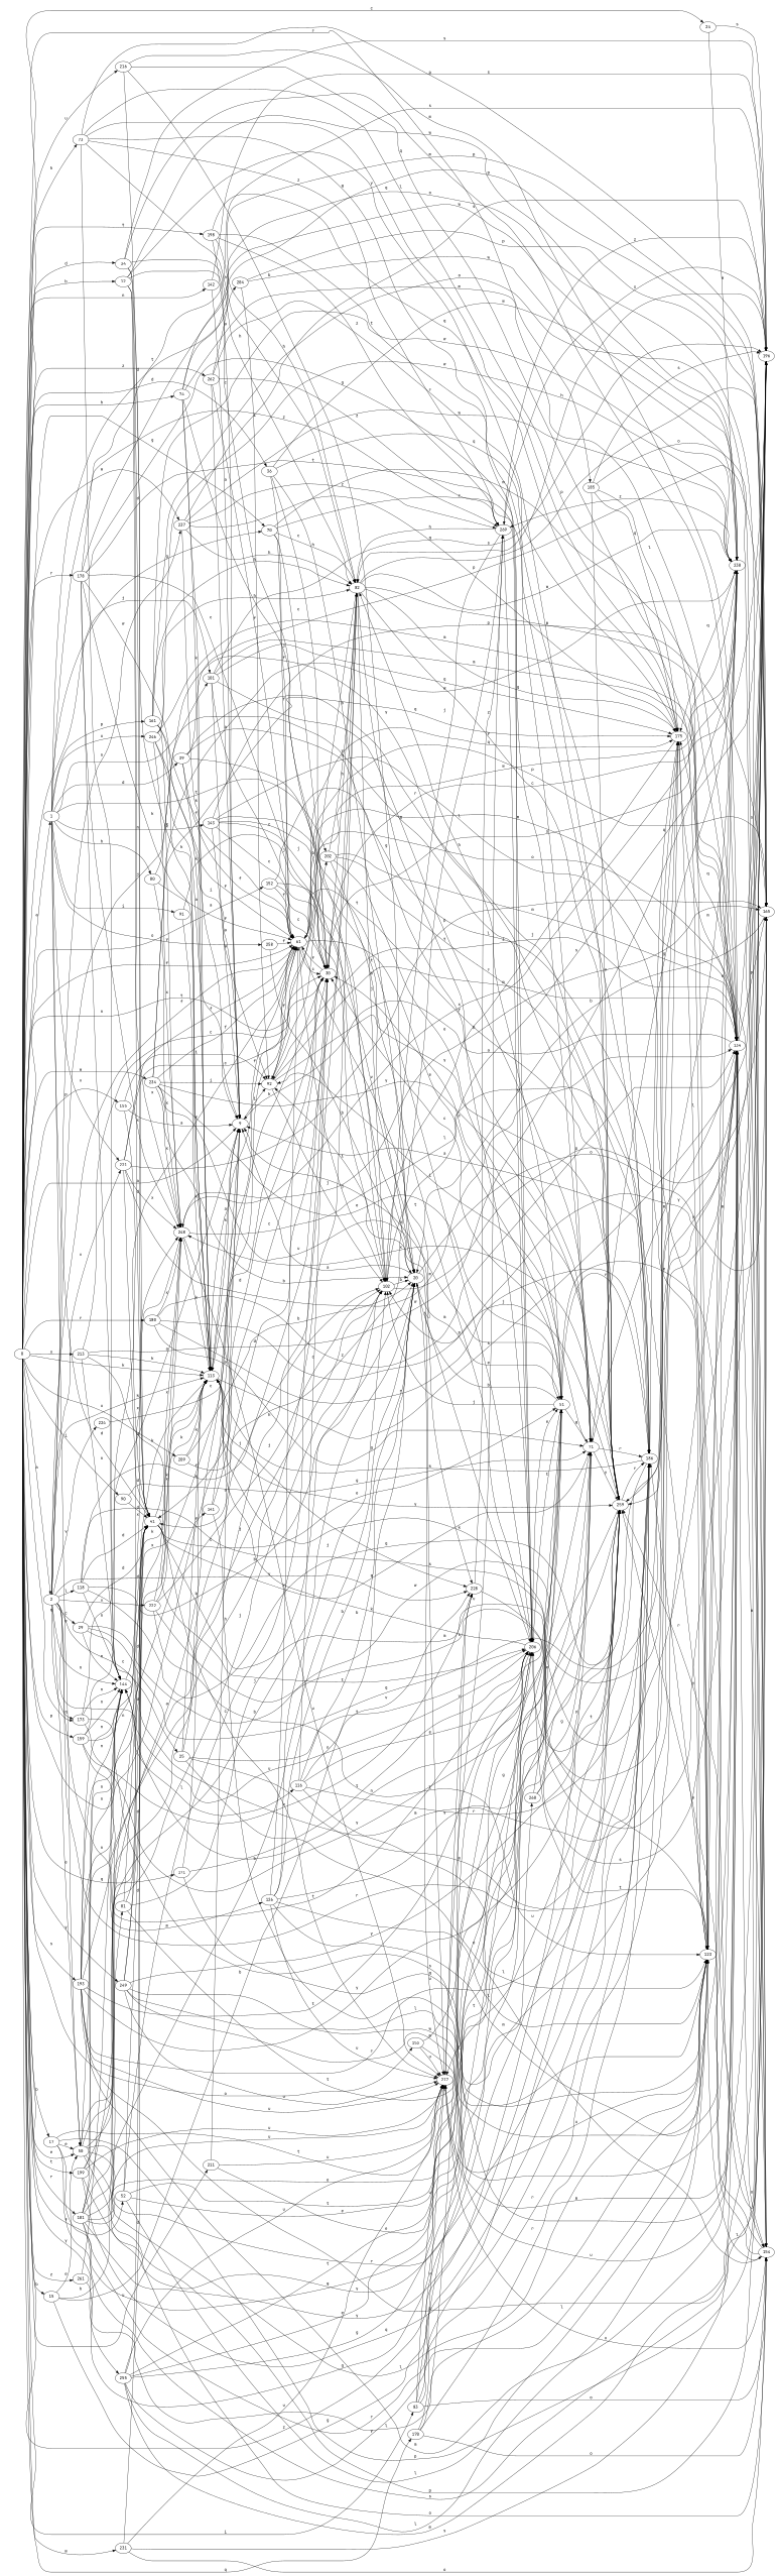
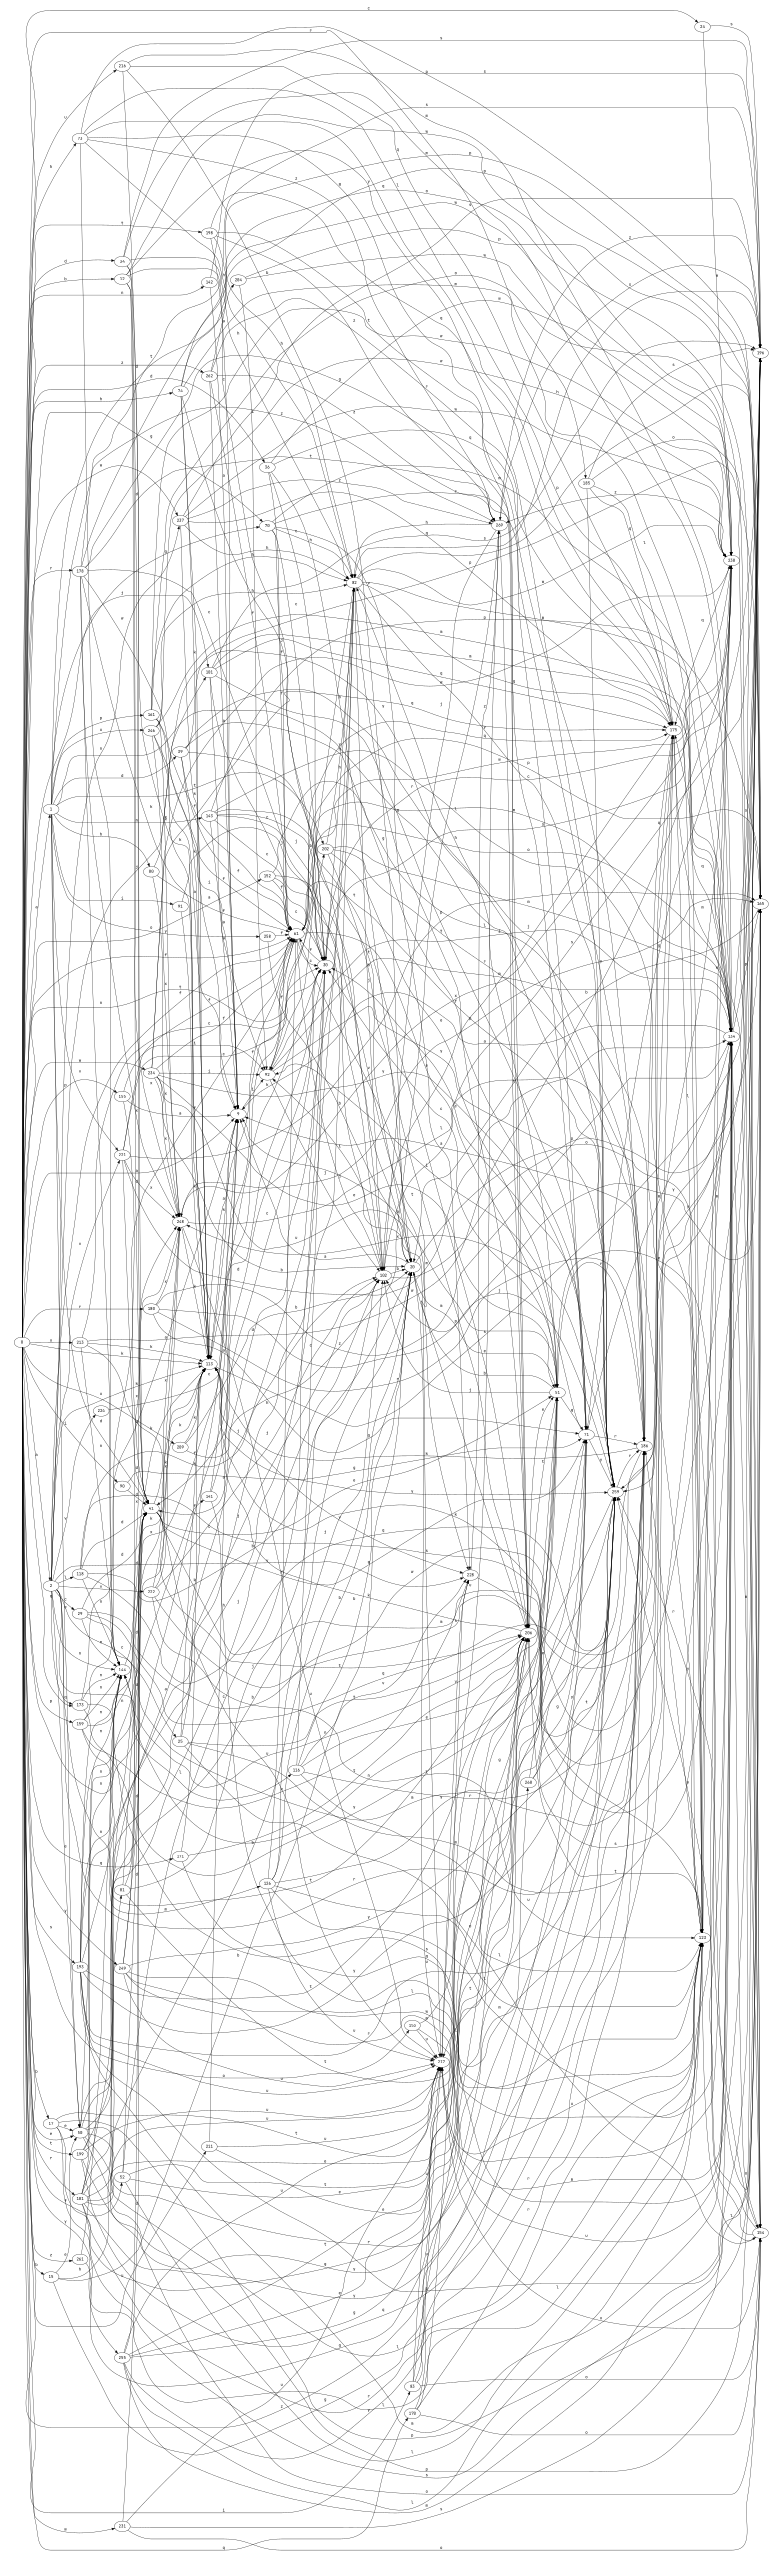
  strict digraph {
    fontname="JetBrains Mono"
    rankdir=LR
    node [fontname="JetBrains Mono"]
    edge [fontname="JetBrains Mono"]
    0
    1
    2
    9
    12
    15
    17
    24
    34
    36
    50
    52
    61
    70
    73
    74
    83
    90
    101
    113
    141
    142
    152
    153
    155
    159
    170
    171
    173
    178
    180
    181
    185
    193
    198
    199
    202
    209
    211
    213
    216
    231
    234
    237
    249
    255
    261
    262
    268
    39
    41
    80
    91
    143
    161
    204
    221
    246
    258
    259
    269
    25
    29
    116
    118
    126
    144
    186
    222
    224
    228
    92
    30
    238
    248
    20
    71
    81
    123
    165
    206
    196
    82
    134
    175
    154
    51
    102
    217
    0 -> 1 [label=a]
    0 -> 2 [label=a]
    0 -> 9 [label=a]
    0 -> 12 [label=b]
    0 -> 15 [label=b]
    0 -> 17 [label=b]
    0 -> 24 [label=c]
    0 -> 34 [label=d]
    0 -> 36 [label=d]
    0 -> 50 [label=e]
    0 -> 52 [label=f]
    0 -> 61 [label=f]
    0 -> 70 [label=g]
    0 -> 73 [label=h]
    0 -> 74 [label=h]
    0 -> 83 [label=i]
    0 -> 90 [label=i]
    0 -> 101 [label=j]
    0 -> 113 [label=k]
    0 -> 141 [label=n]
    0 -> 142 [label=n]
    0 -> 152 [label=o]
    0 -> 153 [label=o]
    0 -> 155 [label=p]
    0 -> 159 [label=p]
    0 -> 170 [label=q]
    0 -> 171 [label=q]
    0 -> 173 [label=q]
    0 -> 178 [label=r]
    0 -> 180 [label=r]
    0 -> 181 [label=r]
    0 -> 185 [label=r]
    0 -> 193 [label=s]
    0 -> 198 [label=t]
    0 -> 199 [label=t]
    0 -> 202 [label=t]
    0 -> 209 [label=u]
    0 -> 211 [label=u]
    0 -> 213 [label=u]
    0 -> 216 [label=u]
    0 -> 231 [label=w]
    0 -> 234 [label=w]
    0 -> 237 [label=w]
    0 -> 249 [label=y]
    0 -> 255 [label=y]
    0 -> 261 [label=z]
    0 -> 262 [label=z]
    0 -> 268 [label=z]
    1 -> 50 [label=e]
    1 -> 70 [label=g]
    1 -> 202 [label=t]
    1 -> 39 [label=d]
    1 -> 41 [label=d]
    1 -> 80 [label=h]
    1 -> 91 [label=i]
    1 -> 143 [label=n]
    1 -> 161 [label=p]
    1 -> 204 [label=t]
    1 -> 221 [label=v]
    1 -> 246 [label=x]
    1 -> 258 [label=y]
    1 -> 259 [label=y]
    1 -> 269 [label=z]
    2 -> 50 [label=e]
    2 -> 61 [label=f]
    2 -> 101 [label=j]
    2 -> 113 [label=k]
    2 -> 173 [label=q]
    2 -> 237 [label=w]
    2 -> 221 [label=v]
    2 -> 25 [label=c]
    2 -> 29 [label=c]
    2 -> 116 [label=l]
    2 -> 118 [label=l]
    2 -> 126 [label=m]
    2 -> 144 [label=n]
    2 -> 186 [label=r]
    2 -> 222 [label=v]
    2 -> 224 [label=v]
    2 -> 228 [label=v]
    9 -> 113 [label=k]
    9 -> 92 [label=i]
    12 -> 41 [label=d]
    12 -> 259 [label=y]
    12 -> 30 [label=c]
    12 -> 238 [label=w]
    12 -> 248 [label=x]
    15 -> 50 [label=e]
    15 -> 20 [label=b]
    15 -> 71 [label=g]
    15 -> 81 [label=h]
    17 -> 50 [label=e]
    17 -> 71 [label=g]
    17 -> 123 [label=l]
    17 -> 165 [label=p]
    17 -> 206 [label=t]
    24 -> 238 [label=w]
    24 -> 196 [label=s]
    34 -> 113 [label=k]
    34 -> 41 [label=d]
    34 -> 196 [label=s]
    34 -> 82 [label=h]
    34 -> 134 [label=m]
    36 -> 61 [label=f]
    36 -> 30 [label=c]
    36 -> 238 [label=w]
    36 -> 20 [label=b]
    36 -> 175 [label=q]
    50 -> 144 [label=n]
    50 -> 186 [label=r]
    50 -> 30 [label=c]
    50 -> 20 [label=b]
    50 -> 123 [label=l]
    50 -> 165 [label=p]
    50 -> 82 [label=h]
    50 -> 154 [label=o]
    52 -> 41 [label=d]
    52 -> 30 [label=c]
    52 -> 123 [label=l]
    52 -> 206 [label=t]
    52 -> 51 [label=e]
    61 -> 30 [label=c]
    61 -> 165 [label=p]
    61 -> 206 [label=t]
    61 -> 134 [label=m]
    61 -> 175 [label=q]
    61 -> 154 [label=o]
    61 -> 51 [label=e]
    61 -> 102 [label=j]
    70 -> 61 [label=f]
    70 -> 186 [label=r]
+   70 -> 228 [label=v]
    70 -> 30 [label=c]
    70 -> 82 [label=h]
    70 -> 134 [label=m]
    73 -> 269 [label=z]
    73 -> 144 [label=n]
    73 -> 71 [label=g]
    73 -> 123 [label=l]
    73 -> 165 [label=p]
    73 -> 82 [label=h]
    73 -> 175 [label=q]
    74 -> 9 [label=a]
    74 -> 113 [label=k]
    74 -> 238 [label=w]
    74 -> 165 [label=p]
    74 -> 134 [label=m]
    74 -> 102 [label=j]
    83 -> 186 [label=r]
    83 -> 123 [label=l]
    83 -> 206 [label=t]
    83 -> 154 [label=o]
    83 -> 217 [label=u]
    90 -> 41 [label=d]
    90 -> 71 [label=g]
    101 -> 9 [label=a]
    101 -> 30 [label=c]
    101 -> 71 [label=g]
    101 -> 196 [label=s]
    101 -> 134 [label=m]
    101 -> 175 [label=q]
    113 -> 9 [label=a]
    113 -> 61 [label=f]
    113 -> 259 [label=y]
    113 -> 228 [label=v]
    113 -> 196 [label=s]
    141 -> 9 [label=a]
    141 -> 30 [label=c]
    141 -> 123 [label=l]
    142 -> 9 [label=a]
    142 -> 196 [label=s]
    152 -> 61 [label=f]
    152 -> 228 [label=v]
    152 -> 30 [label=c]
    152 -> 123 [label=l]
    153 -> 71 [label=g]
    153 -> 134 [label=m]
    153 -> 217 [label=u]
    155 -> 9 [label=a]
    155 -> 41 [label=d]
    155 -> 92 [label=i]
    159 -> 9 [label=a]
    159 -> 61 [label=f]
    159 -> 144 [label=n]
    159 -> 228 [label=v]
    159 -> 206 [label=t]
    170 -> 186 [label=r]
    170 -> 228 [label=v]
    170 -> 154 [label=o]
    170 -> 217 [label=u]
    171 -> 113 [label=k]
    171 -> 206 [label=t]
    171 -> 175 [label=q]
    173 -> 61 [label=f]
    173 -> 259 [label=y]
    173 -> 144 [label=n]
    173 -> 196 [label=s]
    178 -> 61 [label=f]
    178 -> 113 [label=k]
    178 -> 144 [label=n]
    178 -> 30 [label=c]
    178 -> 248 [label=x]
    178 -> 71 [label=g]
    178 -> 206 [label=t]
    178 -> 196 [label=s]
    178 -> 154 [label=o]
    180 -> 186 [label=r]
    180 -> 248 [label=x]
    180 -> 71 [label=g]
    180 -> 165 [label=p]
    180 -> 134 [label=m]
    181 -> 113 [label=k]
    181 -> 259 [label=y]
    181 -> 144 [label=n]
    181 -> 186 [label=r]
    181 -> 248 [label=x]
    181 -> 20 [label=b]
    181 -> 196 [label=s]
    181 -> 51 [label=e]
    181 -> 102 [label=j]
    181 -> 217 [label=u]
    185 -> 259 [label=y]
    185 -> 123 [label=l]
    185 -> 196 [label=s]
    185 -> 175 [label=q]
    185 -> 154 [label=o]
    193 -> 61 [label=f]
    193 -> 113 [label=k]
    193 -> 259 [label=y]
    193 -> 144 [label=n]
    193 -> 186 [label=r]
    193 -> 248 [label=x]
    193 -> 165 [label=p]
    193 -> 206 [label=t]
    193 -> 134 [label=m]
    193 -> 102 [label=j]
    193 -> 217 [label=u]
    198 -> 9 [label=a]
    198 -> 269 [label=z]
    198 -> 206 [label=t]
    198 -> 82 [label=h]
    198 -> 175 [label=q]
    199 -> 9 [label=a]
    199 -> 259 [label=y]
    199 -> 144 [label=n]
    199 -> 175 [label=q]
    199 -> 217 [label=u]
    202 -> 186 [label=r]
    202 -> 20 [label=b]
    202 -> 82 [label=h]
    202 -> 134 [label=m]
    202 -> 51 [label=e]
    209 -> 113 [label=k]
    209 -> 269 [label=z]
    209 -> 20 [label=b]
    211 -> 9 [label=a]
    211 -> 51 [label=e]
    211 -> 217 [label=u]
    213 -> 113 [label=k]
    213 -> 144 [label=n]
    213 -> 30 [label=c]
    213 -> 238 [label=w]
    213 -> 217 [label=u]
    216 -> 41 [label=d]
    216 -> 20 [label=b]
    216 -> 134 [label=m]
    216 -> 175 [label=q]
    231 -> 41 [label=d]
    231 -> 196 [label=s]
    231 -> 154 [label=o]
    231 -> 217 [label=u]
    234 -> 61 [label=f]
    234 -> 259 [label=y]
    234 -> 92 [label=i]
    234 -> 238 [label=w]
    234 -> 248 [label=x]
    234 -> 20 [label=b]
    234 -> 175 [label=q]
    234 -> 51 [label=e]
    234 -> 217 [label=u]
    237 -> 113 [label=k]
    237 -> 269 [label=z]
    237 -> 238 [label=w]
    237 -> 196 [label=s]
    237 -> 82 [label=h]
    237 -> 175 [label=q]
    249 -> 113 [label=k]
    249 -> 41 [label=d]
    249 -> 259 [label=y]
    249 -> 238 [label=w]
    249 -> 123 [label=l]
    249 -> 134 [label=m]
    249 -> 217 [label=u]
    255 -> 41 [label=d]
    255 -> 259 [label=y]
    255 -> 71 [label=g]
    255 -> 123 [label=l]
    255 -> 206 [label=t]
    255 -> 134 [label=m]
    255 -> 51 [label=e]
    255 -> 217 [label=u]
    261 -> 144 [label=n]
    261 -> 71 [label=g]
    262 -> 9 [label=a]
    262 -> 61 [label=f]
    262 -> 269 [label=z]
    262 -> 186 [label=r]
    262 -> 165 [label=p]
    268 -> 259 [label=y]
    268 -> 71 [label=g]
    268 -> 51 [label=e]
    39 -> 61 [label=f]
    39 -> 113 [label=k]
    39 -> 186 [label=r]
    39 -> 71 [label=g]
    39 -> 165 [label=p]
    39 -> 206 [label=t]
    41 -> 248 [label=x]
    41 -> 71 [label=g]
    41 -> 206 [label=t]
    41 -> 134 [label=m]
    41 -> 51 [label=e]
    80 -> 61 [label=f]
    80 -> 259 [label=y]
    80 -> 248 [label=x]
    91 -> 113 [label=k]
    91 -> 102 [label=j]
    143 -> 9 [label=a]
    143 -> 30 [label=c]
    143 -> 20 [label=b]
    143 -> 123 [label=l]
    143 -> 165 [label=p]
    143 -> 206 [label=t]
    143 -> 102 [label=j]
    161 -> 9 [label=a]
    161 -> 92 [label=i]
    161 -> 238 [label=w]
    161 -> 248 [label=x]
    161 -> 82 [label=h]
    161 -> 154 [label=o]
    204 -> 92 [label=i]
    204 -> 238 [label=w]
    204 -> 165 [label=p]
    221 -> 61 [label=f]
    221 -> 41 [label=d]
    221 -> 30 [label=c]
    221 -> 248 [label=x]
    221 -> 165 [label=p]
    221 -> 134 [label=m]
    246 -> 61 [label=f]
    246 -> 113 [label=k]
    246 -> 238 [label=w]
    246 -> 248 [label=x]
    246 -> 82 [label=h]
    246 -> 134 [label=m]
    258 -> 61 [label=f]
    258 -> 20 [label=b]
    259 -> 61 [label=f]
    259 -> 144 [label=n]
    259 -> 186 [label=r]
    259 -> 248 [label=x]
    259 -> 102 [label=j]
    259 -> 217 [label=u]
    269 -> 206 [label=t]
    269 -> 196 [label=s]
    269 -> 82 [label=h]
    269 -> 102 [label=j]
    269 -> 217 [label=u]
    25 -> 113 [label=k]
    25 -> 206 [label=t]
    25 -> 82 [label=h]
    25 -> 134 [label=m]
    25 -> 154 [label=o]
    29 -> 41 [label=d]
    29 -> 144 [label=n]
    29 -> 238 [label=w]
    29 -> 134 [label=m]
    29 -> 175 [label=q]
    116 -> 186 [label=r]
    116 -> 228 [label=v]
    116 -> 30 [label=c]
    116 -> 20 [label=b]
    116 -> 123 [label=l]
    116 -> 51 [label=e]
    118 -> 41 [label=d]
    118 -> 144 [label=n]
    118 -> 20 [label=b]
    118 -> 196 [label=s]
    118 -> 175 [label=q]
    118 -> 102 [label=j]
    126 -> 61 [label=f]
    126 -> 259 [label=y]
    126 -> 20 [label=b]
    126 -> 123 [label=l]
    126 -> 134 [label=m]
    126 -> 102 [label=j]
    126 -> 217 [label=u]
    144 -> 41 [label=d]
    186 -> 9 [label=a]
    186 -> 113 [label=k]
    186 -> 206 [label=t]
    186 -> 175 [label=q]
    222 -> 113 [label=k]
    222 -> 248 [label=x]
    222 -> 123 [label=l]
    222 -> 196 [label=s]
    222 -> 102 [label=j]
    224 -> 30 [label=c]
    228 -> 269 [label=z]
    228 -> 196 [label=s]
    92 -> 61 [label=f]
    92 -> 259 [label=y]
    92 -> 238 [label=w]
    92 -> 134 [label=m]
    92 -> 102 [label=j]
    30 -> 61 [label=f]
    30 -> 113 [label=k]
    30 -> 41 [label=d]
    30 -> 196 [label=s]
    30 -> 82 [label=h]
    238 -> 269 [label=z]
    238 -> 30 [label=c]
    238 -> 248 [label=x]
    238 -> 71 [label=g]
    238 -> 175 [label=q]
    248 -> 113 [label=k]
    248 -> 123 [label=l]
    248 -> 165 [label=p]
    248 -> 217 [label=u]
    20 -> 9 [label=a]
    20 -> 92 [label=i]
    20 -> 154 [label=o]
    20 -> 51 [label=e]
    20 -> 217 [label=u]
    71 -> 259 [label=y]
    71 -> 186 [label=r]
    71 -> 92 [label=i]
    71 -> 30 [label=c]
    71 -> 134 [label=m]
    81 -> 41 [label=d]
    81 -> 248 [label=x]
    81 -> 206 [label=t]
    81 -> 102 [label=j]
    123 -> 113 [label=k]
    123 -> 186 [label=r]
    123 -> 238 [label=w]
    123 -> 206 [label=t]
    123 -> 134 [label=m]
    123 -> 217 [label=u]
    165 -> 259 [label=y]
    165 -> 20 [label=b]
    206 -> 113 [label=k]
    206 -> 144 [label=n]
    206 -> 51 [label=e]
    196 -> 259 [label=y]
    196 -> 269 [label=z]
    196 -> 82 [label=h]
    82 -> 41 [label=d]
    82 -> 259 [label=y]
    82 -> 92 [label=i]
    82 -> 238 [label=w]
    82 -> 165 [label=p]
    82 -> 206 [label=t]
    82 -> 134 [label=m]
    82 -> 175 [label=q]
    82 -> 102 [label=j]
    134 -> 9 [label=a]
    134 -> 259 [label=y]
    134 -> 92 [label=i]
    134 -> 165 [label=p]
    134 -> 196 [label=s]
    134 -> 175 [label=q]
    134 -> 154 [label=o]
    134 -> 217 [label=u]
    175 -> 123 [label=l]
    175 -> 134 [label=m]
    175 -> 102 [label=j]
    154 -> 259 [label=y]
    154 -> 123 [label=l]
    154 -> 134 [label=m]
    154 -> 51 [label=e]
    154 -> 217 [label=u]
    51 -> 9 [label=a]
    51 -> 186 [label=r]
    51 -> 30 [label=c]
    51 -> 20 [label=b]
    51 -> 71 [label=g]
    51 -> 206 [label=t]
    51 -> 82 [label=h]
    51 -> 102 [label=j]
    102 -> 20 [label=b]
    102 -> 165 [label=p]
    102 -> 196 [label=s]
    217 -> 228 [label=v]
  }
